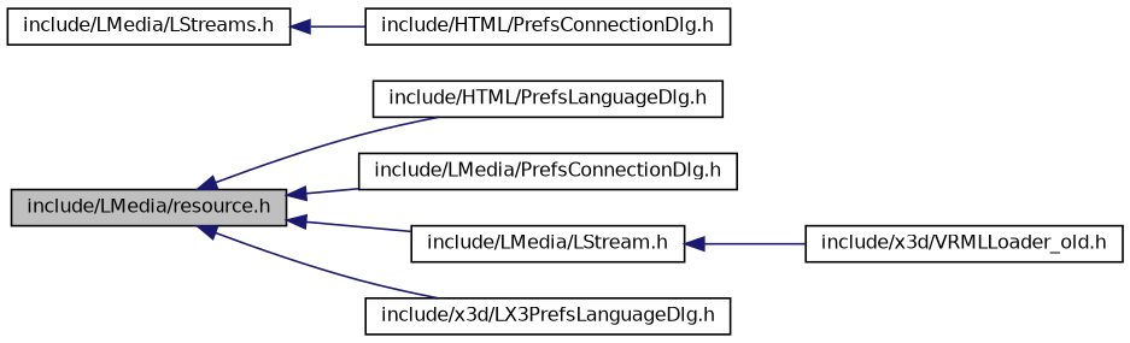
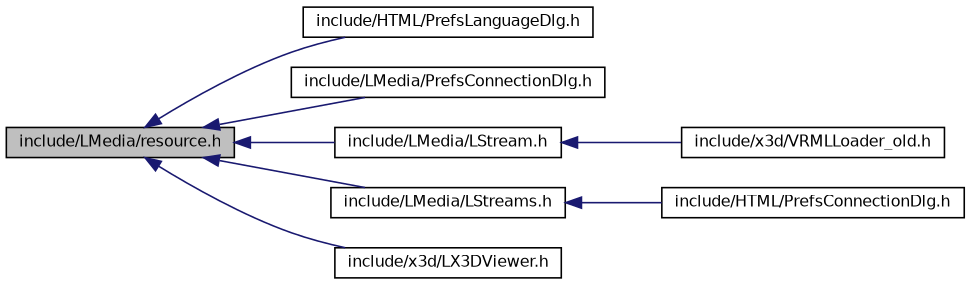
  digraph {
    rankdir=LR
    node [color=black fillcolor=white fontname=Helvetica fontsize=10 shape=record style=filled]
    edge [color=midnightblue dir=back fontname=Helvetica fontsize=10 labelfontname=Helvetica labelfontsize=10 style=solid]
    n1 [fillcolor=grey75 fontcolor=black height=0.2 label="include/LMedia/resource.h" width=0.4]
    n2 [height=0.2 label="include/HTML/PrefsLanguageDlg.h" width=0.4]
    n3 [height=0.2 label="include/LMedia/PrefsConnectionDlg.h" width=0.4]
    n4 [height=0.2 label="include/LMedia/LStream.h" width=0.4]
    n5 [height=0.2 label="include/LMedia/LStreams.h" width=0.4]
-   n6 [height=0.2 label="include/x3d/LX3PrefsLanguageDlg.h" width=0.4]
+   n6 [height=0.2 label="include/x3d/LX3DViewer.h" width=0.4]
    n7 [height=0.2 label="include/HTML/PrefsConnectionDlg.h" width=0.4]
    n8 [height=0.2 label="include/x3d/VRMLLoader_old.h" width=0.4]
    n1 -> n2
    n1 -> n3
    n1 -> n4
+   n1 -> n5
    n1 -> n6
    n4 -> n8
    n5 -> n7
  }
